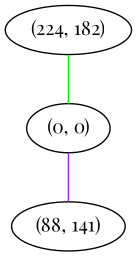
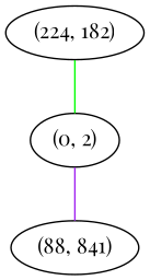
  graph {
    fontname="Playfair Display"
    node [fontname="Playfair Display"]
    edge [fontname="Playfair Display"]
    "(224, 182)"
-   "(0, 0)"
-   "(88, 141)"
+   "(0, 0)" [label="(0, 2)"]
+   "(88, 141)" [label="(88, 841)"]
    "(224, 182)" -- "(0, 0)" [color=green weight=2]
    "(0, 0)" -- "(88, 141)" [color=purple weight=4]
  }
